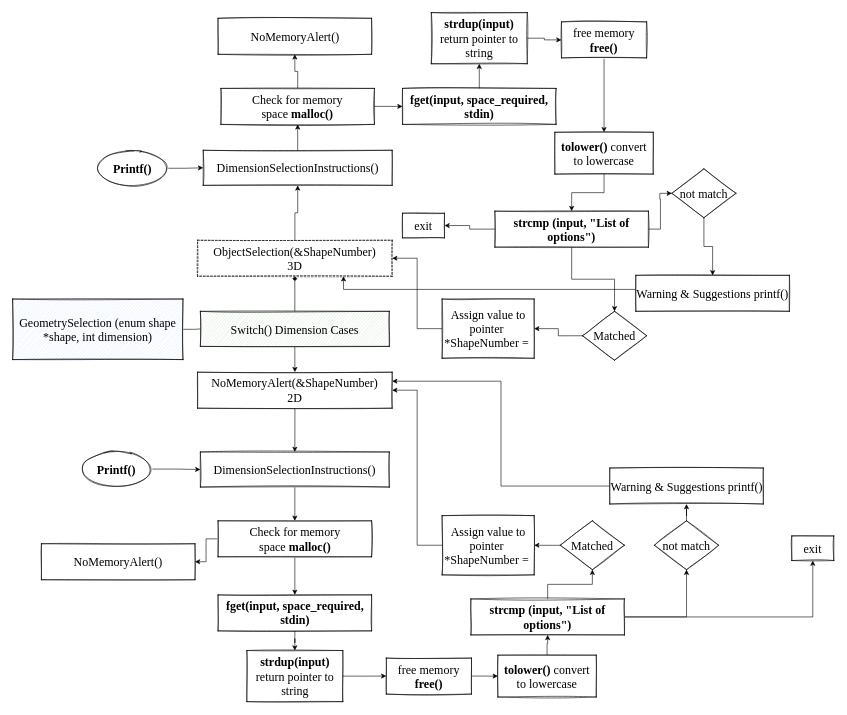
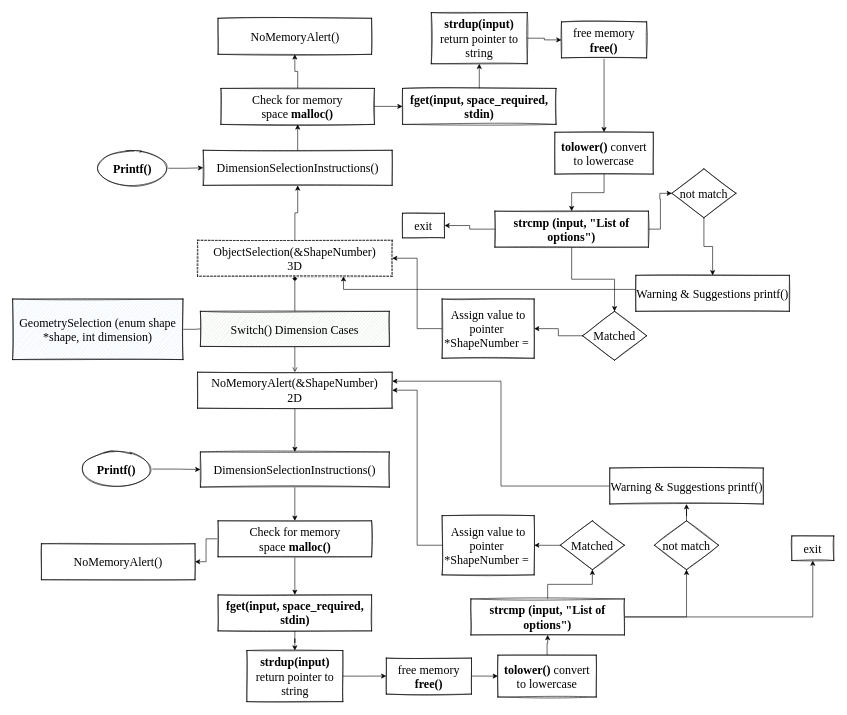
  <mxCell id="0" />
  <mxCell id="1" parent="0" />
  <mxCell id="2" value="" style="edgeStyle=orthogonalEdgeStyle;rounded=0;orthogonalLoop=1;jettySize=auto;html=1;endArrow=none;" edge="1" parent="1" source="3" target="6"><mxGeometry relative="1" as="geometry" /></mxCell>
  <mxCell id="3" value="GeometrySelection (enum shape *shape, int dimension)" style="whiteSpace=wrap;html=1;sketch=1;hachureGap=4;pointerEvents=0;fontFamily=Architects Daughter;fontSource=https%3A%2F%2Ffonts.googleapis.com%2Fcss%3Ffamily%3DArchitects%2BDaughter;fontSize=20;fillColor=#dae8fc;" vertex="1" parent="1"><mxGeometry x="20" y="498" width="284" height="101" as="geometry" /></mxCell>
- <mxCell id="4" value="" style="edgeStyle=orthogonalEdgeStyle;rounded=0;orthogonalLoop=1;jettySize=auto;html=1;" edge="1" parent="1" source="6" target="8"><mxGeometry relative="1" as="geometry" /></mxCell>
+ <mxCell id="4" value="" style="edgeStyle=orthogonalEdgeStyle;rounded=0;orthogonalLoop=1;jettySize=auto;html=1;endArrow=open;" edge="1" parent="1" source="6" target="8"><mxGeometry relative="1" as="geometry" /></mxCell>
  <mxCell id="5" style="edgeStyle=orthogonalEdgeStyle;rounded=0;orthogonalLoop=1;jettySize=auto;html=1;entryX=0.5;entryY=1;entryDx=0;entryDy=0;endArrow=diamond;" edge="1" parent="1" source="6" target="10"><mxGeometry relative="1" as="geometry" /></mxCell>
  <mxCell id="6" value="Switch() Dimension Cases" style="whiteSpace=wrap;html=1;fontFamily=Architects Daughter;fontSource=https%3A%2F%2Ffonts.googleapis.com%2Fcss%3Ffamily%3DArchitects%2BDaughter;fontSize=20;sketch=1;hachureGap=4;fillColor=#d5e8d4;" vertex="1" parent="1"><mxGeometry x="333" y="518.5" width="315" height="58.5" as="geometry" /></mxCell>
  <mxCell id="7" value="" style="edgeStyle=orthogonalEdgeStyle;rounded=0;orthogonalLoop=1;jettySize=auto;html=1;" edge="1" parent="1" source="8" target="13"><mxGeometry relative="1" as="geometry" /></mxCell>
  <mxCell id="8" value="NoMemoryAlert(&amp;amp;ShapeNumber)&lt;br&gt;2D" style="whiteSpace=wrap;html=1;fontFamily=Architects Daughter;fontSource=https%3A%2F%2Ffonts.googleapis.com%2Fcss%3Ffamily%3DArchitects%2BDaughter;fontSize=20;sketch=1;hachureGap=4;" vertex="1" parent="1"><mxGeometry x="328.25" y="620" width="324.5" height="60" as="geometry" /></mxCell>
  <mxCell id="9" value="" style="edgeStyle=orthogonalEdgeStyle;rounded=0;orthogonalLoop=1;jettySize=auto;html=1;" edge="1" parent="1" source="10" target="42"><mxGeometry relative="1" as="geometry" /></mxCell>
  <mxCell id="10" value="ObjectSelection(&amp;amp;ShapeNumber)&lt;br&gt;3D" style="whiteSpace=wrap;html=1;fontFamily=Architects Daughter;fontSource=https%3A%2F%2Ffonts.googleapis.com%2Fcss%3Ffamily%3DArchitects%2BDaughter;fontSize=20;sketch=1;hachureGap=4;dashed=1;" vertex="1" parent="1"><mxGeometry x="328.25" y="400" width="324.5" height="60" as="geometry" /></mxCell>
  <mxCell id="11" value="" style="edgeStyle=orthogonalEdgeStyle;rounded=0;orthogonalLoop=1;jettySize=auto;html=1;entryX=0;entryY=0.5;entryDx=0;entryDy=0;exitX=1;exitY=0.5;exitDx=0;exitDy=0;" edge="1" parent="1" source="14" target="13"><mxGeometry relative="1" as="geometry" /></mxCell>
  <mxCell id="12" value="" style="edgeStyle=orthogonalEdgeStyle;rounded=0;orthogonalLoop=1;jettySize=auto;html=1;" edge="1" parent="1" source="13" target="17"><mxGeometry relative="1" as="geometry" /></mxCell>
  <mxCell id="13" value="DimensionSelectionInstructions()" style="whiteSpace=wrap;html=1;fontFamily=Architects Daughter;fontSource=https%3A%2F%2Ffonts.googleapis.com%2Fcss%3Ffamily%3DArchitects%2BDaughter;fontSize=20;sketch=1;hachureGap=4;" vertex="1" parent="1"><mxGeometry x="333" y="753" width="315" height="58.5" as="geometry" /></mxCell>
  <mxCell id="14" value="&lt;b&gt;Printf()&lt;/b&gt;" style="ellipse;whiteSpace=wrap;html=1;fontFamily=Architects Daughter;fontSource=https%3A%2F%2Ffonts.googleapis.com%2Fcss%3Ffamily%3DArchitects%2BDaughter;fontSize=20;sketch=1;hachureGap=4;" vertex="1" parent="1"><mxGeometry x="133" y="751.5" width="120" height="60" as="geometry" /></mxCell>
  <mxCell id="15" value="" style="edgeStyle=orthogonalEdgeStyle;rounded=0;orthogonalLoop=1;jettySize=auto;html=1;" edge="1" parent="1" source="17" target="19"><mxGeometry relative="1" as="geometry" /></mxCell>
  <mxCell id="16" value="" style="edgeStyle=orthogonalEdgeStyle;rounded=0;orthogonalLoop=1;jettySize=auto;html=1;" edge="1" parent="1" source="17" target="28"><mxGeometry relative="1" as="geometry" /></mxCell>
  <mxCell id="17" value="Check for memory space&amp;nbsp;&lt;b&gt;malloc()&lt;/b&gt;" style="whiteSpace=wrap;html=1;fontFamily=Architects Daughter;fontSource=https%3A%2F%2Ffonts.googleapis.com%2Fcss%3Ffamily%3DArchitects%2BDaughter;fontSize=20;sketch=1;hachureGap=4;" vertex="1" parent="1"><mxGeometry x="362.5" y="867.75" width="256" height="60" as="geometry" /></mxCell>
  <mxCell id="18" value="" style="edgeStyle=orthogonalEdgeStyle;rounded=0;orthogonalLoop=1;jettySize=auto;html=1;" edge="1" parent="1" source="19" target="30"><mxGeometry relative="1" as="geometry" /></mxCell>
  <mxCell id="19" value="&lt;b&gt;fget(input, space_required, stdin)&lt;/b&gt;" style="whiteSpace=wrap;html=1;fontFamily=Architects Daughter;fontSource=https%3A%2F%2Ffonts.googleapis.com%2Fcss%3Ffamily%3DArchitects%2BDaughter;fontSize=20;sketch=1;hachureGap=4;" vertex="1" parent="1"><mxGeometry x="362.5" y="991.25" width="256" height="60" as="geometry" /></mxCell>
  <mxCell id="20" value="" style="edgeStyle=orthogonalEdgeStyle;rounded=0;orthogonalLoop=1;jettySize=auto;html=1;" edge="1" parent="1" source="21" target="32"><mxGeometry relative="1" as="geometry" /></mxCell>
  <mxCell id="21" value="free memory &lt;br&gt;&lt;b&gt;free()&lt;/b&gt;" style="whiteSpace=wrap;html=1;fontFamily=Architects Daughter;fontSource=https%3A%2F%2Ffonts.googleapis.com%2Fcss%3Ffamily%3DArchitects%2BDaughter;fontSize=20;sketch=1;hachureGap=4;" vertex="1" parent="1"><mxGeometry x="643" y="1096.63" width="142" height="60" as="geometry" /></mxCell>
  <mxCell id="22" style="edgeStyle=orthogonalEdgeStyle;rounded=0;orthogonalLoop=1;jettySize=auto;html=1;entryX=1;entryY=0.25;entryDx=0;entryDy=0;" edge="1" parent="1" source="23" target="8"><mxGeometry relative="1" as="geometry" /></mxCell>
  <mxCell id="23" value="Warning &amp;amp; Suggestions printf()" style="whiteSpace=wrap;html=1;fontFamily=Architects Daughter;fontSource=https%3A%2F%2Ffonts.googleapis.com%2Fcss%3Ffamily%3DArchitects%2BDaughter;fontSize=20;sketch=1;hachureGap=4;" vertex="1" parent="1"><mxGeometry x="1015.5" y="779.75" width="256" height="60" as="geometry" /></mxCell>
  <mxCell id="24" value="" style="edgeStyle=orthogonalEdgeStyle;rounded=0;orthogonalLoop=1;jettySize=auto;html=1;" edge="1" parent="1" source="25" target="39"><mxGeometry relative="1" as="geometry" /></mxCell>
  <mxCell id="25" value="Matched" style="rhombus;whiteSpace=wrap;html=1;fontFamily=Architects Daughter;fontSource=https%3A%2F%2Ffonts.googleapis.com%2Fcss%3Ffamily%3DArchitects%2BDaughter;fontSize=20;sketch=1;hachureGap=4;" vertex="1" parent="1"><mxGeometry x="933" y="867.75" width="107" height="81.5" as="geometry" /></mxCell>
  <mxCell id="26" value="" style="edgeStyle=orthogonalEdgeStyle;rounded=0;orthogonalLoop=1;jettySize=auto;html=1;" edge="1" parent="1" source="27" target="23"><mxGeometry relative="1" as="geometry" /></mxCell>
  <mxCell id="27" value="not match" style="rhombus;whiteSpace=wrap;html=1;fontFamily=Architects Daughter;fontSource=https%3A%2F%2Ffonts.googleapis.com%2Fcss%3Ffamily%3DArchitects%2BDaughter;fontSize=20;sketch=1;hachureGap=4;" vertex="1" parent="1"><mxGeometry x="1090" y="867.75" width="107" height="81.5" as="geometry" /></mxCell>
  <mxCell id="28" value="NoMemoryAlert()" style="whiteSpace=wrap;html=1;fontFamily=Architects Daughter;fontSource=https%3A%2F%2Ffonts.googleapis.com%2Fcss%3Ffamily%3DArchitects%2BDaughter;fontSize=20;sketch=1;hachureGap=4;" vertex="1" parent="1"><mxGeometry x="68" y="906" width="256" height="60" as="geometry" /></mxCell>
  <mxCell id="29" value="" style="edgeStyle=orthogonalEdgeStyle;rounded=0;orthogonalLoop=1;jettySize=auto;html=1;" edge="1" parent="1" source="30" target="21"><mxGeometry relative="1" as="geometry" /></mxCell>
  <mxCell id="30" value="&lt;b&gt;strdup(input)&lt;/b&gt; return pointer to string" style="whiteSpace=wrap;html=1;fontFamily=Architects Daughter;fontSource=https%3A%2F%2Ffonts.googleapis.com%2Fcss%3Ffamily%3DArchitects%2BDaughter;fontSize=20;sketch=1;hachureGap=4;" vertex="1" parent="1"><mxGeometry x="410.5" y="1084" width="160" height="85.25" as="geometry" /></mxCell>
  <mxCell id="31" value="" style="edgeStyle=orthogonalEdgeStyle;rounded=0;orthogonalLoop=1;jettySize=auto;html=1;" edge="1" parent="1" source="32" target="36"><mxGeometry relative="1" as="geometry" /></mxCell>
  <mxCell id="32" value="&lt;b&gt;tolower()&lt;/b&gt; convert to lowercase" style="whiteSpace=wrap;html=1;fontFamily=Architects Daughter;fontSource=https%3A%2F%2Ffonts.googleapis.com%2Fcss%3Ffamily%3DArchitects%2BDaughter;fontSize=20;sketch=1;hachureGap=4;" vertex="1" parent="1"><mxGeometry x="829" y="1091.75" width="164" height="69.75" as="geometry" /></mxCell>
  <mxCell id="33" style="edgeStyle=orthogonalEdgeStyle;rounded=0;orthogonalLoop=1;jettySize=auto;html=1;entryX=0.5;entryY=1;entryDx=0;entryDy=0;" edge="1" parent="1" source="36" target="25"><mxGeometry relative="1" as="geometry" /></mxCell>
  <mxCell id="34" style="edgeStyle=orthogonalEdgeStyle;rounded=0;orthogonalLoop=1;jettySize=auto;html=1;" edge="1" parent="1" source="36" target="27"><mxGeometry relative="1" as="geometry" /></mxCell>
  <mxCell id="35" value="" style="edgeStyle=orthogonalEdgeStyle;rounded=0;orthogonalLoop=1;jettySize=auto;html=1;" edge="1" parent="1" source="36" target="37"><mxGeometry relative="1" as="geometry" /></mxCell>
  <mxCell id="36" value="&lt;b&gt;strcmp (input, &quot;List of options&quot;)&lt;/b&gt;" style="whiteSpace=wrap;html=1;fontFamily=Architects Daughter;fontSource=https%3A%2F%2Ffonts.googleapis.com%2Fcss%3Ffamily%3DArchitects%2BDaughter;fontSize=20;sketch=1;hachureGap=4;" vertex="1" parent="1"><mxGeometry x="784" y="998" width="256" height="60" as="geometry" /></mxCell>
  <mxCell id="37" value="exit" style="whiteSpace=wrap;html=1;fontFamily=Architects Daughter;fontSource=https%3A%2F%2Ffonts.googleapis.com%2Fcss%3Ffamily%3DArchitects%2BDaughter;fontSize=20;sketch=1;hachureGap=4;" vertex="1" parent="1"><mxGeometry x="1319" y="893" width="70" height="41" as="geometry" /></mxCell>
  <mxCell id="38" style="edgeStyle=orthogonalEdgeStyle;rounded=0;orthogonalLoop=1;jettySize=auto;html=1;entryX=1;entryY=0.5;entryDx=0;entryDy=0;" edge="1" parent="1" source="39" target="8"><mxGeometry relative="1" as="geometry" /></mxCell>
  <mxCell id="39" value="Assign value to pointer&amp;nbsp;&lt;br&gt;*ShapeNumber =&amp;nbsp;" style="whiteSpace=wrap;html=1;fontFamily=Architects Daughter;fontSource=https%3A%2F%2Ffonts.googleapis.com%2Fcss%3Ffamily%3DArchitects%2BDaughter;fontSize=20;sketch=1;hachureGap=4;" vertex="1" parent="1"><mxGeometry x="736" y="859.13" width="153.5" height="98.75" as="geometry" /></mxCell>
  <mxCell id="40" value="" style="edgeStyle=orthogonalEdgeStyle;rounded=0;orthogonalLoop=1;jettySize=auto;html=1;entryX=0;entryY=0.5;entryDx=0;entryDy=0;exitX=1;exitY=0.5;exitDx=0;exitDy=0;" edge="1" parent="1" source="43" target="42"><mxGeometry relative="1" as="geometry" /></mxCell>
  <mxCell id="41" value="" style="edgeStyle=orthogonalEdgeStyle;rounded=0;orthogonalLoop=1;jettySize=auto;html=1;" edge="1" parent="1" source="42" target="46"><mxGeometry relative="1" as="geometry" /></mxCell>
  <mxCell id="42" value="DimensionSelectionInstructions()" style="whiteSpace=wrap;html=1;fontFamily=Architects Daughter;fontSource=https%3A%2F%2Ffonts.googleapis.com%2Fcss%3Ffamily%3DArchitects%2BDaughter;fontSize=20;sketch=1;hachureGap=4;" vertex="1" parent="1"><mxGeometry x="337.75" y="250" width="315" height="58.5" as="geometry" /></mxCell>
  <mxCell id="43" value="&lt;b&gt;Printf()&lt;/b&gt;" style="ellipse;whiteSpace=wrap;html=1;fontFamily=Architects Daughter;fontSource=https%3A%2F%2Ffonts.googleapis.com%2Fcss%3Ffamily%3DArchitects%2BDaughter;fontSize=20;sketch=1;hachureGap=4;" vertex="1" parent="1"><mxGeometry x="159.5" y="250" width="120" height="60" as="geometry" /></mxCell>
  <mxCell id="44" value="" style="edgeStyle=orthogonalEdgeStyle;rounded=0;orthogonalLoop=1;jettySize=auto;html=1;" edge="1" parent="1" source="46" target="48"><mxGeometry relative="1" as="geometry" /></mxCell>
  <mxCell id="45" value="" style="edgeStyle=orthogonalEdgeStyle;rounded=0;orthogonalLoop=1;jettySize=auto;html=1;" edge="1" parent="1" source="46" target="57"><mxGeometry relative="1" as="geometry" /></mxCell>
  <mxCell id="46" value="Check for memory space&amp;nbsp;&lt;b&gt;malloc()&lt;/b&gt;" style="whiteSpace=wrap;html=1;fontFamily=Architects Daughter;fontSource=https%3A%2F%2Ffonts.googleapis.com%2Fcss%3Ffamily%3DArchitects%2BDaughter;fontSize=20;sketch=1;hachureGap=4;" vertex="1" parent="1"><mxGeometry x="367.25" y="146.88" width="256" height="60" as="geometry" /></mxCell>
  <mxCell id="47" value="" style="edgeStyle=orthogonalEdgeStyle;rounded=0;orthogonalLoop=1;jettySize=auto;html=1;" edge="1" parent="1" source="48" target="59"><mxGeometry relative="1" as="geometry" /></mxCell>
  <mxCell id="48" value="&lt;b&gt;fget(input, space_required, stdin)&lt;/b&gt;" style="whiteSpace=wrap;html=1;fontFamily=Architects Daughter;fontSource=https%3A%2F%2Ffonts.googleapis.com%2Fcss%3Ffamily%3DArchitects%2BDaughter;fontSize=20;sketch=1;hachureGap=4;" vertex="1" parent="1"><mxGeometry x="670" y="146.88" width="256" height="60" as="geometry" /></mxCell>
  <mxCell id="49" value="" style="edgeStyle=orthogonalEdgeStyle;rounded=0;orthogonalLoop=1;jettySize=auto;html=1;" edge="1" parent="1" source="50" target="61"><mxGeometry relative="1" as="geometry" /></mxCell>
  <mxCell id="50" value="free memory &lt;br&gt;&lt;b&gt;free()&lt;/b&gt;" style="whiteSpace=wrap;html=1;fontFamily=Architects Daughter;fontSource=https%3A%2F%2Ffonts.googleapis.com%2Fcss%3Ffamily%3DArchitects%2BDaughter;fontSize=20;sketch=1;hachureGap=4;" vertex="1" parent="1"><mxGeometry x="935" y="36" width="142" height="60" as="geometry" /></mxCell>
  <mxCell id="51" style="edgeStyle=orthogonalEdgeStyle;rounded=0;orthogonalLoop=1;jettySize=auto;html=1;entryX=0.75;entryY=1;entryDx=0;entryDy=0;exitX=0;exitY=0.5;exitDx=0;exitDy=0;" edge="1" parent="1" source="52" target="10"><mxGeometry relative="1" as="geometry"><Array as="points"><mxPoint x="1059" y="482" /><mxPoint x="572" y="482" /></Array></mxGeometry></mxCell>
  <mxCell id="52" value="Warning &amp;amp; Suggestions printf()" style="whiteSpace=wrap;html=1;fontFamily=Architects Daughter;fontSource=https%3A%2F%2Ffonts.googleapis.com%2Fcss%3Ffamily%3DArchitects%2BDaughter;fontSize=20;sketch=1;hachureGap=4;" vertex="1" parent="1"><mxGeometry x="1059" y="458.5" width="256" height="60" as="geometry" /></mxCell>
  <mxCell id="53" style="edgeStyle=orthogonalEdgeStyle;rounded=0;orthogonalLoop=1;jettySize=auto;html=1;exitX=0;exitY=0.5;exitDx=0;exitDy=0;entryX=1;entryY=0.5;entryDx=0;entryDy=0;" edge="1" parent="1" source="54" target="68"><mxGeometry relative="1" as="geometry" /></mxCell>
  <mxCell id="54" value="Matched" style="rhombus;whiteSpace=wrap;html=1;fontFamily=Architects Daughter;fontSource=https%3A%2F%2Ffonts.googleapis.com%2Fcss%3Ffamily%3DArchitects%2BDaughter;fontSize=20;sketch=1;hachureGap=4;" vertex="1" parent="1"><mxGeometry x="970" y="518.5" width="107" height="81.5" as="geometry" /></mxCell>
  <mxCell id="55" value="" style="edgeStyle=orthogonalEdgeStyle;rounded=0;orthogonalLoop=1;jettySize=auto;html=1;" edge="1" parent="1" source="56" target="52"><mxGeometry relative="1" as="geometry" /></mxCell>
  <mxCell id="56" value="not match" style="rhombus;whiteSpace=wrap;html=1;fontFamily=Architects Daughter;fontSource=https%3A%2F%2Ffonts.googleapis.com%2Fcss%3Ffamily%3DArchitects%2BDaughter;fontSize=20;sketch=1;hachureGap=4;" vertex="1" parent="1"><mxGeometry x="1119" y="281" width="107" height="81.5" as="geometry" /></mxCell>
  <mxCell id="57" value="NoMemoryAlert()" style="whiteSpace=wrap;html=1;fontFamily=Architects Daughter;fontSource=https%3A%2F%2Ffonts.googleapis.com%2Fcss%3Ffamily%3DArchitects%2BDaughter;fontSize=20;sketch=1;hachureGap=4;" vertex="1" parent="1"><mxGeometry x="362.5" y="30" width="256" height="60" as="geometry" /></mxCell>
  <mxCell id="58" value="" style="edgeStyle=orthogonalEdgeStyle;rounded=0;orthogonalLoop=1;jettySize=auto;html=1;" edge="1" parent="1" source="59" target="50"><mxGeometry relative="1" as="geometry" /></mxCell>
  <mxCell id="59" value="&lt;b&gt;strdup(input)&lt;/b&gt; return pointer to string" style="whiteSpace=wrap;html=1;fontFamily=Architects Daughter;fontSource=https%3A%2F%2Ffonts.googleapis.com%2Fcss%3Ffamily%3DArchitects%2BDaughter;fontSize=20;sketch=1;hachureGap=4;" vertex="1" parent="1"><mxGeometry x="718" y="20.5" width="160" height="85.25" as="geometry" /></mxCell>
  <mxCell id="60" value="" style="edgeStyle=orthogonalEdgeStyle;rounded=0;orthogonalLoop=1;jettySize=auto;html=1;" edge="1" parent="1" source="61" target="65"><mxGeometry relative="1" as="geometry" /></mxCell>
  <mxCell id="61" value="&lt;b&gt;tolower()&lt;/b&gt; convert to lowercase" style="whiteSpace=wrap;html=1;fontFamily=Architects Daughter;fontSource=https%3A%2F%2Ffonts.googleapis.com%2Fcss%3Ffamily%3DArchitects%2BDaughter;fontSize=20;sketch=1;hachureGap=4;" vertex="1" parent="1"><mxGeometry x="924" y="220" width="164" height="69.75" as="geometry" /></mxCell>
  <mxCell id="62" style="edgeStyle=orthogonalEdgeStyle;rounded=0;orthogonalLoop=1;jettySize=auto;html=1;" edge="1" parent="1" source="65" target="56"><mxGeometry relative="1" as="geometry" /></mxCell>
  <mxCell id="63" value="" style="edgeStyle=orthogonalEdgeStyle;rounded=0;orthogonalLoop=1;jettySize=auto;html=1;exitX=0;exitY=0.5;exitDx=0;exitDy=0;entryX=1;entryY=0.5;entryDx=0;entryDy=0;" edge="1" parent="1" source="65" target="66"><mxGeometry relative="1" as="geometry"><mxPoint x="784" y="372" as="sourcePoint" /><mxPoint x="756" y="372" as="targetPoint" /></mxGeometry></mxCell>
  <mxCell id="64" style="edgeStyle=orthogonalEdgeStyle;rounded=0;orthogonalLoop=1;jettySize=auto;html=1;entryX=0.5;entryY=0;entryDx=0;entryDy=0;" edge="1" parent="1" source="65" target="54"><mxGeometry relative="1" as="geometry" /></mxCell>
  <mxCell id="65" value="&lt;b&gt;strcmp (input, &quot;List of options&quot;)&lt;/b&gt;" style="whiteSpace=wrap;html=1;fontFamily=Architects Daughter;fontSource=https%3A%2F%2Ffonts.googleapis.com%2Fcss%3Ffamily%3DArchitects%2BDaughter;fontSize=20;sketch=1;hachureGap=4;" vertex="1" parent="1"><mxGeometry x="824" y="351.5" width="256" height="60" as="geometry" /></mxCell>
  <mxCell id="66" value="exit" style="whiteSpace=wrap;html=1;fontFamily=Architects Daughter;fontSource=https%3A%2F%2Ffonts.googleapis.com%2Fcss%3Ffamily%3DArchitects%2BDaughter;fontSize=20;sketch=1;hachureGap=4;" vertex="1" parent="1"><mxGeometry x="670" y="355" width="70" height="41" as="geometry" /></mxCell>
  <mxCell id="67" style="edgeStyle=orthogonalEdgeStyle;rounded=0;orthogonalLoop=1;jettySize=auto;html=1;entryX=1;entryY=0.5;entryDx=0;entryDy=0;" edge="1" parent="1" source="68" target="10"><mxGeometry relative="1" as="geometry" /></mxCell>
  <mxCell id="68" value="Assign value to pointer&amp;nbsp;&lt;br&gt;*ShapeNumber =&amp;nbsp;" style="whiteSpace=wrap;html=1;fontFamily=Architects Daughter;fontSource=https%3A%2F%2Ffonts.googleapis.com%2Fcss%3Ffamily%3DArchitects%2BDaughter;fontSize=20;sketch=1;hachureGap=4;" vertex="1" parent="1"><mxGeometry x="736" y="498" width="153.5" height="98.75" as="geometry" /></mxCell>
